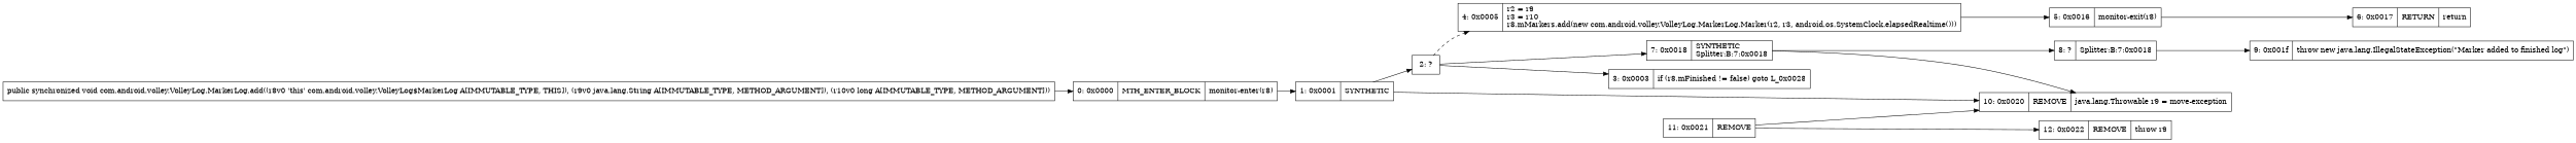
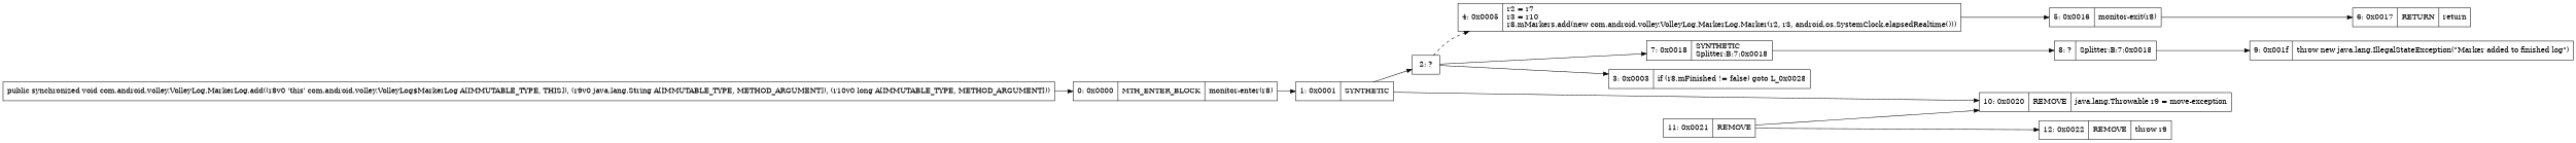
  digraph {
    rankdir=LR
    node [shape=record]
    n1 [label="{0\:\ 0x0000|MTH_ENTER_BLOCK\l|monitor\-enter(r8)\l}"]
    n2 [label="{1\:\ 0x0001|SYNTHETIC\l}"]
    n3 [label="{2\:\ ?}"]
    n4 [label="{10\:\ 0x0020|REMOVE\l|java.lang.Throwable r9 = move\-exception\l}"]
    n5 [label="{3\:\ 0x0003|if (r8.mFinished != false) goto L_0x0028\l}"]
-   n6 [label="{4\:\ 0x0005|r2 = r9\lr3 = r10\lr8.mMarkers.add(new com.android.volley.VolleyLog.MarkerLog.Marker(r2, r3, android.os.SystemClock.elapsedRealtime()))\l}"]
+   n6 [label="{4\:\ 0x0005|r2 = r7\lr3 = r10\lr8.mMarkers.add(new com.android.volley.VolleyLog.MarkerLog.Marker(r2, r3, android.os.SystemClock.elapsedRealtime()))\l}"]
    n7 [label="{7\:\ 0x0018|SYNTHETIC\lSplitter:B:7:0x0018\l}"]
    n8 [label="{5\:\ 0x0016|monitor\-exit(r8)\l}"]
    n9 [label="{8\:\ ?|Splitter:B:7:0x0018\l}"]
    n10 [label="{6\:\ 0x0017|RETURN\l|return\l}"]
    n11 [label="{9\:\ 0x001f|throw new java.lang.IllegalStateException(\"Marker added to finished log\")\l}"]
    n12 [label="{11\:\ 0x0021|REMOVE\l}"]
    n13 [label="{12\:\ 0x0022|REMOVE\l|throw r9\l}"]
    n14 [label="{public synchronized void com.android.volley.VolleyLog.MarkerLog.add((r8v0 'this' com.android.volley.VolleyLog$MarkerLog A[IMMUTABLE_TYPE, THIS]), (r9v0 java.lang.String A[IMMUTABLE_TYPE, METHOD_ARGUMENT]), (r10v0 long A[IMMUTABLE_TYPE, METHOD_ARGUMENT])) }"]
    n1 -> n2
    n2 -> n3
    n2 -> n4
    n3 -> n5
    n3 -> n6 [style=dashed]
    n3 -> n7
    n6 -> n8
-   n7 -> n4
    n7 -> n9
    n8 -> n10
    n9 -> n11
    n12 -> n4
    n12 -> n13
    n14 -> n1
  }
